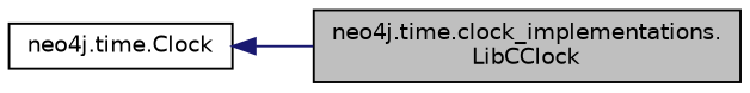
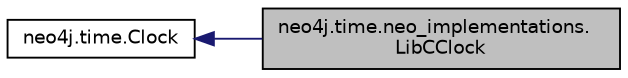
  digraph {
    rankdir=LR
    fontname="DejaVu Sans"
    node [color=black fontname="DejaVu Sans" fontsize=10 shape=record style=filled]
-   n1 [fillcolor=grey75 fontcolor=black height=0.2 label="neo4j.time.clock_implementations.\lLibCClock" width=0.4]
+   n1 [fillcolor=grey75 fontcolor=black height=0.2 label="neo4j.time.neo_implementations.\lLibCClock" width=0.4]
    n2 [fillcolor=white height=0.2 label="neo4j.time.Clock" width=0.4]
    n2 -> n1 [color=midnightblue dir=back fontname="DejaVu Sans" fontsize=10 labelfontname=Helvetica labelfontsize=10 style=solid]
  }
